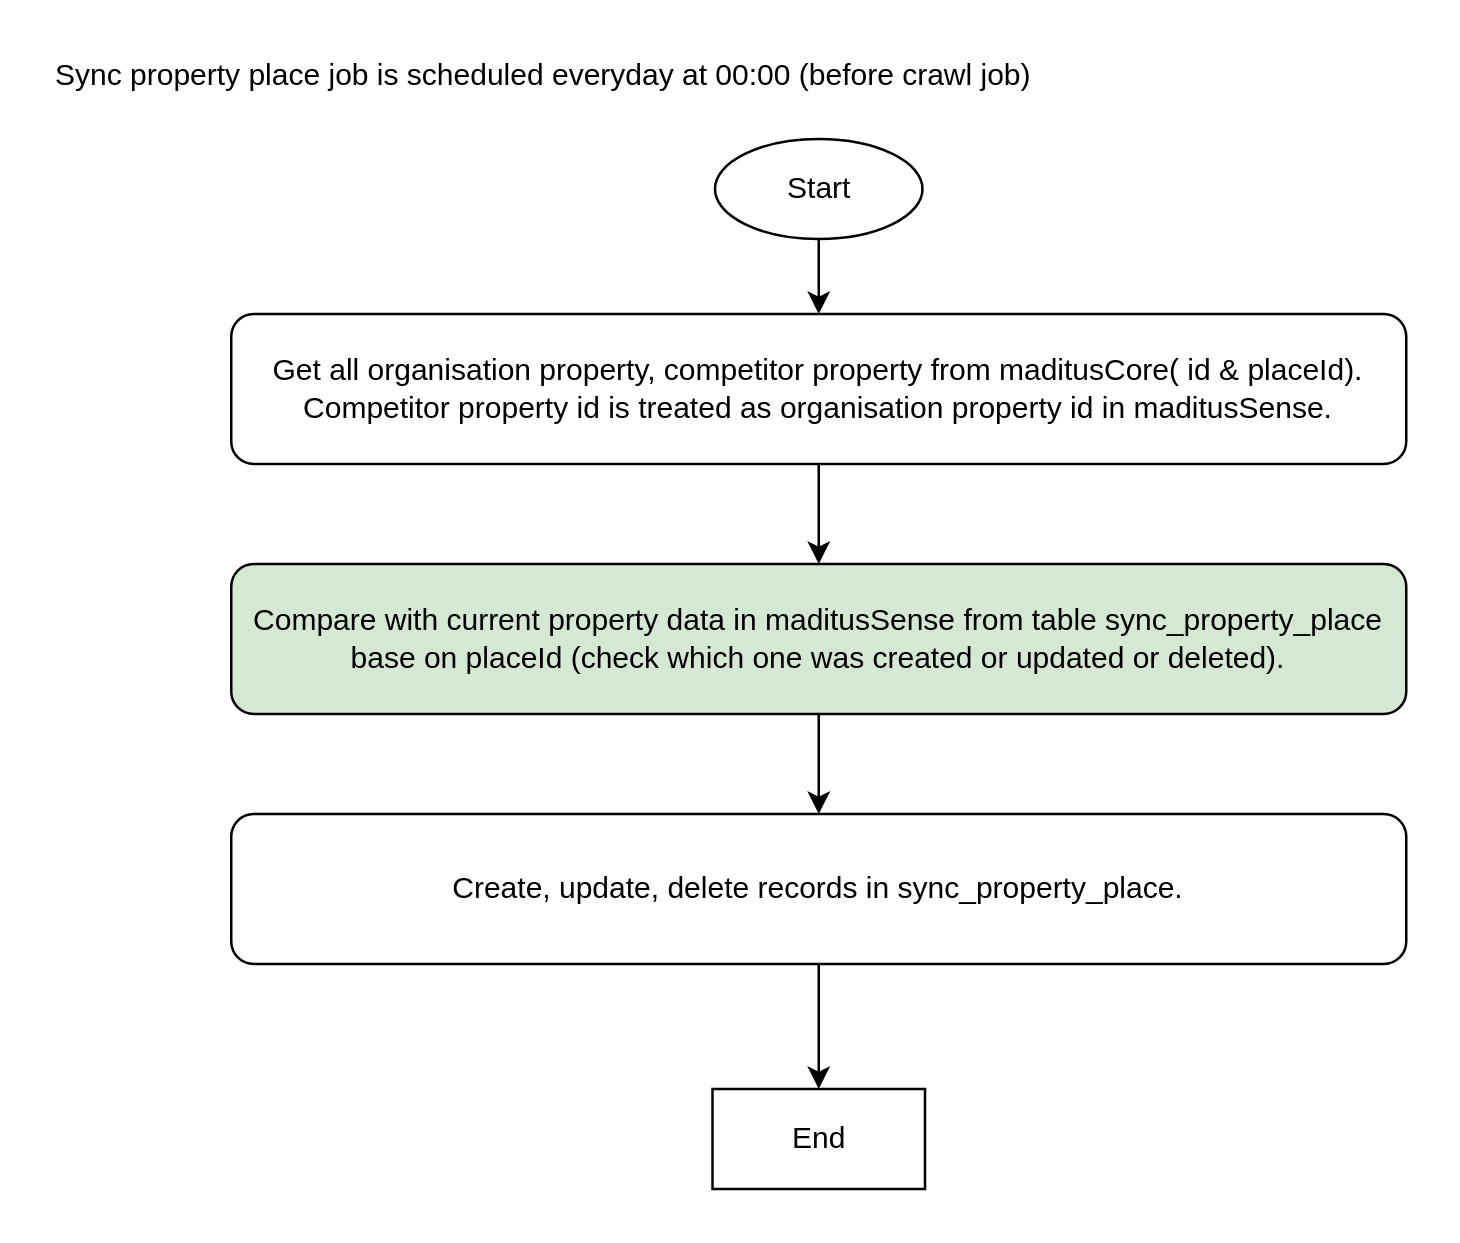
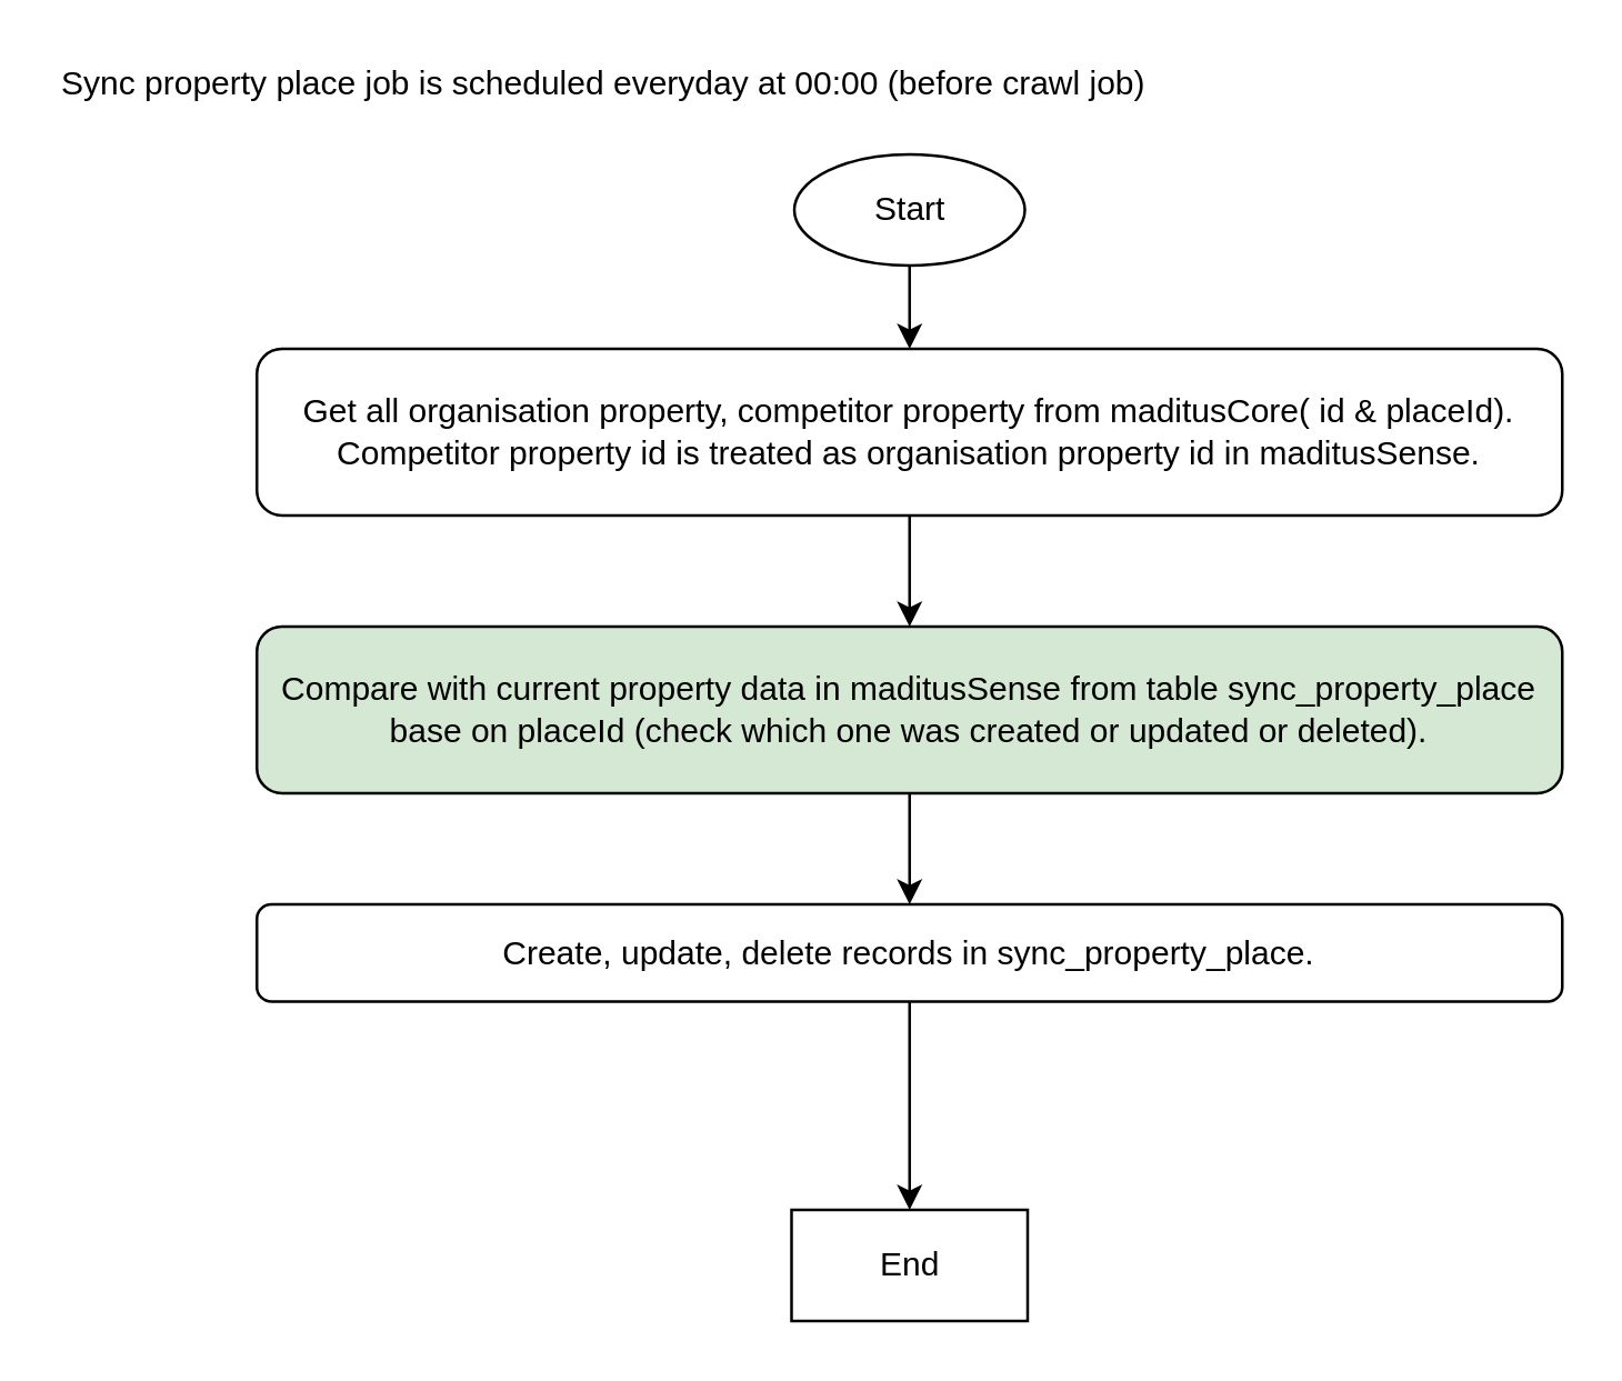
  <mxCell id="0" />
  <mxCell id="1" parent="0" />
  <mxCell id="2" value="Sync property place job is scheduled everyday at 00:00 (before crawl job)" style="text;html=1;strokeColor=none;fillColor=none;align=left;verticalAlign=middle;whiteSpace=wrap;rounded=0;" parent="1" vertex="1"><mxGeometry x="20" y="20" width="450" height="20" as="geometry" /></mxCell>
  <mxCell id="3" style="edgeStyle=orthogonalEdgeStyle;rounded=0;orthogonalLoop=1;jettySize=auto;html=1;entryX=0.5;entryY=0;entryDx=0;entryDy=0;" parent="1" source="4" target="7" edge="1"><mxGeometry relative="1" as="geometry" /></mxCell>
  <mxCell id="4" value="Start" style="ellipse;whiteSpace=wrap;html=1;" parent="1" vertex="1"><mxGeometry x="285.5" y="55" width="83" height="40" as="geometry" /></mxCell>
  <mxCell id="5" value="End" style="whiteSpace=wrap;html=1;rounded=0;" parent="1" vertex="1"><mxGeometry x="284.5" y="435" width="85" height="40" as="geometry" /></mxCell>
  <mxCell id="6" style="edgeStyle=orthogonalEdgeStyle;rounded=0;orthogonalLoop=1;jettySize=auto;html=1;entryX=0.5;entryY=0;entryDx=0;entryDy=0;" parent="1" source="7" target="9" edge="1"><mxGeometry relative="1" as="geometry" /></mxCell>
  <mxCell id="7" value="Get all organisation property, competitor property from maditusCore( id &amp;amp; placeId).&lt;br&gt;Competitor property id is treated as organisation property id in maditusSense." style="rounded=1;whiteSpace=wrap;html=1;" parent="1" vertex="1"><mxGeometry x="92" y="125" width="470" height="60" as="geometry" /></mxCell>
  <mxCell id="8" style="edgeStyle=orthogonalEdgeStyle;rounded=0;orthogonalLoop=1;jettySize=auto;html=1;entryX=0.5;entryY=0;entryDx=0;entryDy=0;" parent="1" source="9" target="11" edge="1"><mxGeometry relative="1" as="geometry" /></mxCell>
  <mxCell id="9" value="Compare with current property data in maditusSense from table sync_property_place base on placeId (check which one was created or updated or deleted)." style="rounded=1;whiteSpace=wrap;html=1;fillColor=#d5e8d4;" parent="1" vertex="1"><mxGeometry x="92" y="225" width="470" height="60" as="geometry" /></mxCell>
  <mxCell id="10" style="edgeStyle=orthogonalEdgeStyle;rounded=0;orthogonalLoop=1;jettySize=auto;html=1;entryX=0.5;entryY=0;entryDx=0;entryDy=0;exitX=0.5;exitY=1;exitDx=0;exitDy=0;" parent="1" source="11" target="5" edge="1"><mxGeometry relative="1" as="geometry" /></mxCell>
- <mxCell id="11" value="Create, update, delete records in sync_property_place." style="rounded=1;whiteSpace=wrap;html=1;" parent="1" vertex="1"><mxGeometry x="92" y="325" width="470" height="60" as="geometry" /></mxCell>
+ <mxCell id="11" value="Create, update, delete records in sync_property_place." style="rounded=1;whiteSpace=wrap;html=1;" parent="1" vertex="1"><mxGeometry x="92" y="325" width="470" height="35" as="geometry" /></mxCell>
